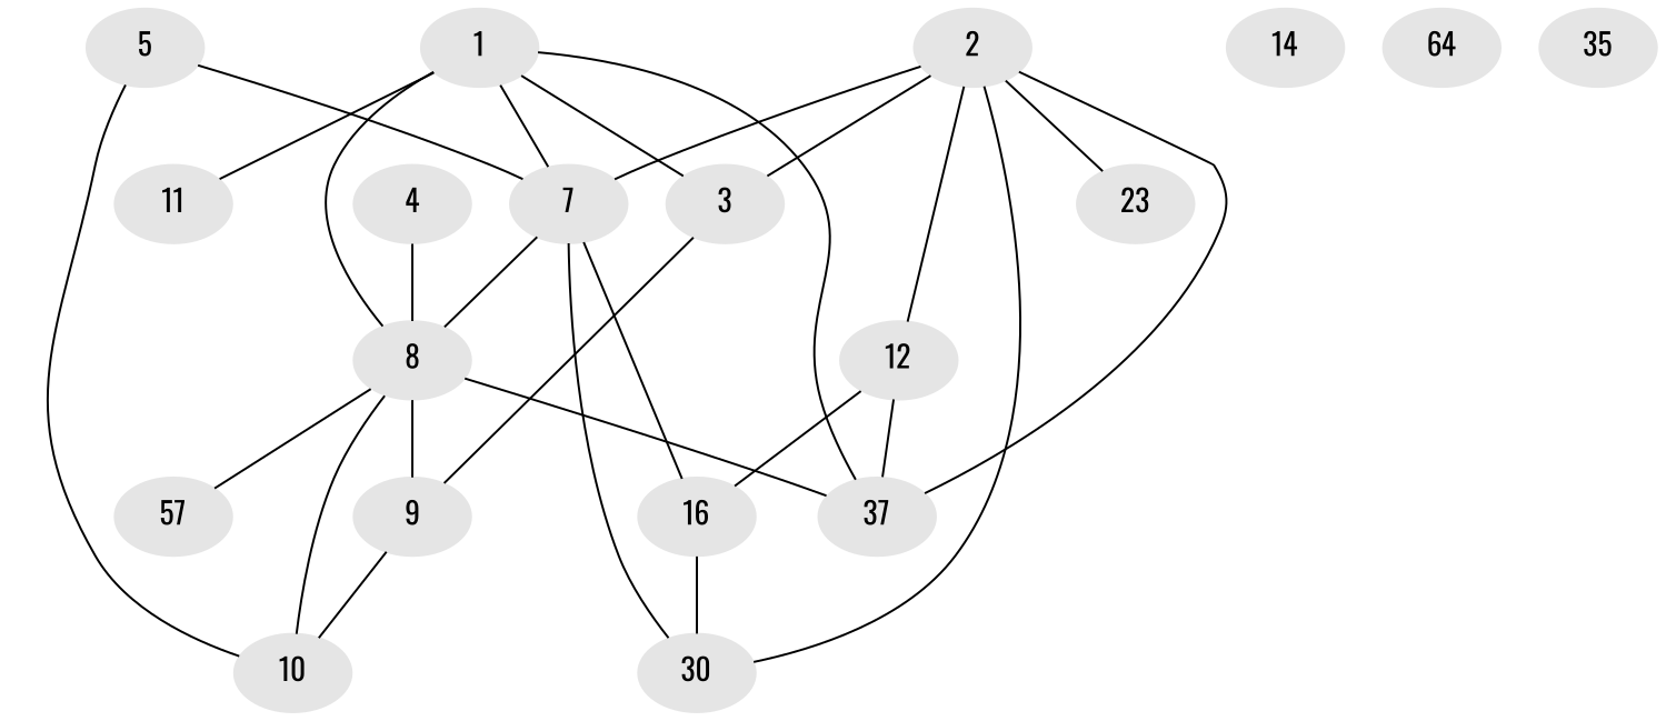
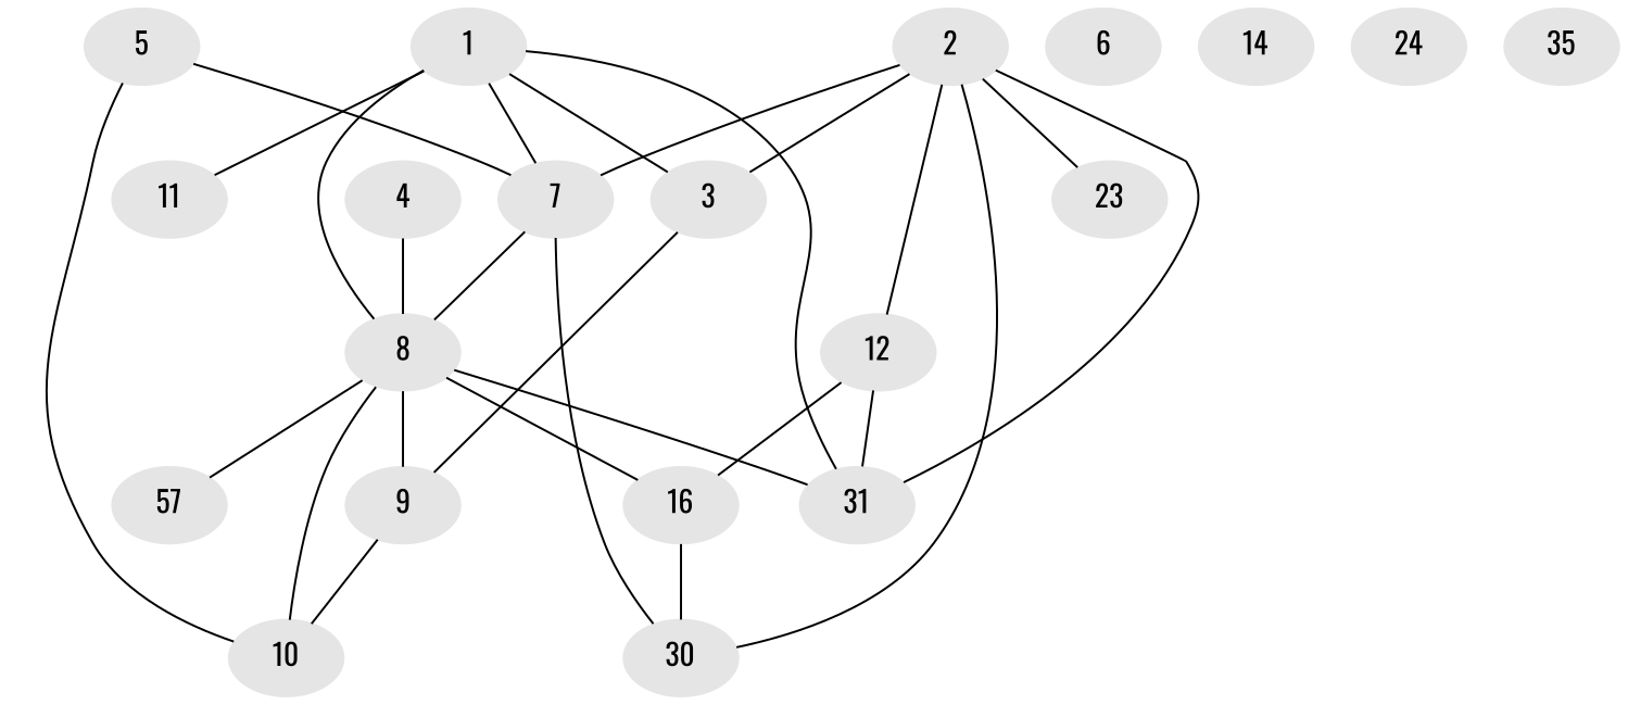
  graph {
    fontname=Oswald
    node [color=gray90 fontname=Oswald style=filled]
    edge [fontname=Oswald]
    1 [super="+13+15"]
    3
    7 [super="+36"]
    8 [super="+46+45+33"]
    11 [super="+25"]
-   31 [label=37]
+   31
    9 [super="+18"]
    30
    10 [super="+43+29"]
    16 [super="+32"]
    n11 [label=57 super="+50"]
    2 [super="+27"]
    12 [super="+39+28+20"]
    23
    4
    5
+   6
    14 [super="+48"]
-   24 [super="+26" label=64]
+   24 [super="+26"]
    35
    1 -- 3
    1 -- 7 [weight=2]
    1 -- 8 [weight=2]
    1 -- 11 [weight=2]
    1 -- 31
    3 -- 9
    7 -- 8
    7 -- 30
    8 -- 31
    8 -- 9
    8 -- 10
-   7 -- 16 [weight=2]
+   8 -- 16 [weight=2]
    8 -- n11
    9 -- 10
    16 -- 30
    2 -- 3
    2 -- 7
    2 -- 31
    2 -- 30
    2 -- 12
    2 -- 23
    12 -- 31
    12 -- 16
    4 -- 8
    5 -- 7
    5 -- 10
  }
